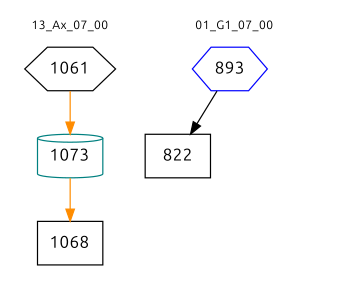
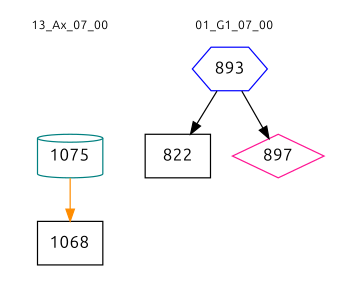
  digraph {
    fontname=Ubuntu
    node [color=black fontname=Ubuntu shape=hexagon]
    edge [color=darkorange fontname=Ubuntu]
-   n1 [label=1061]
    n2 [label=1068 shape=box]
-   n3 [color=teal label=1073 shape=cylinder]
+   n3 [color=teal label=1075 shape=cylinder]
    n4 [color=blue label=893]
    n5 [label=822 shape=box]
+   n6 [color=deeppink label=897 shape=diamond]
    subgraph cluster_1 {
      color=white
      fontsize=10
      label="13_Ax_07_00"
-     n1
      n2
      n3
    }
    subgraph cluster_2 {
      color=white
      fontsize=10
      label="01_G1_07_00"
      n4
      n5
+     n6
    }
-   n1 -> n3
    n3 -> n2
    n4 -> n5 [color=black]
+   n4 -> n6 [color=black]
  }
